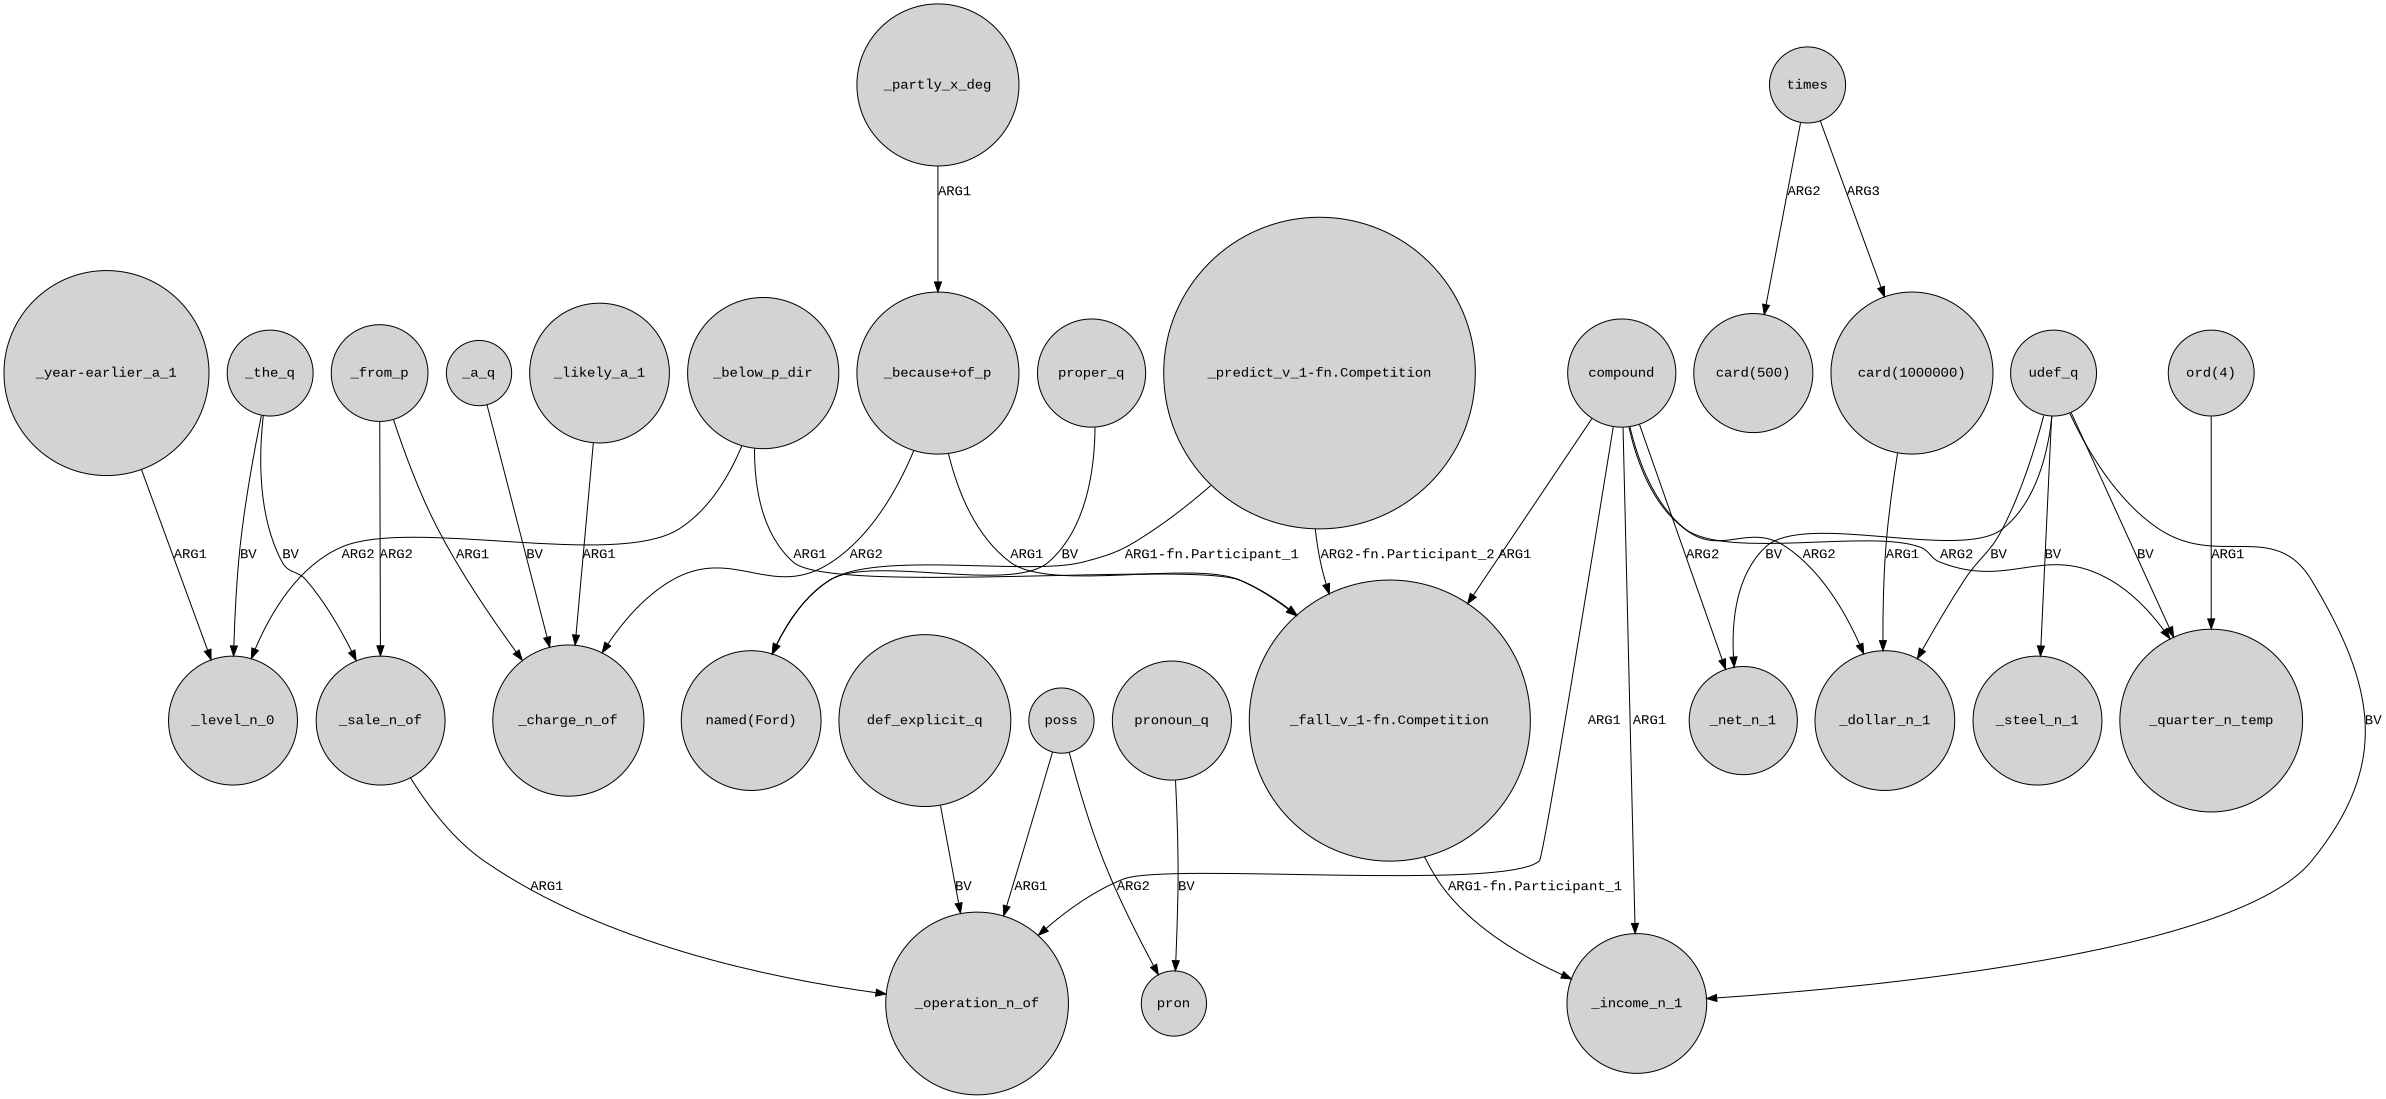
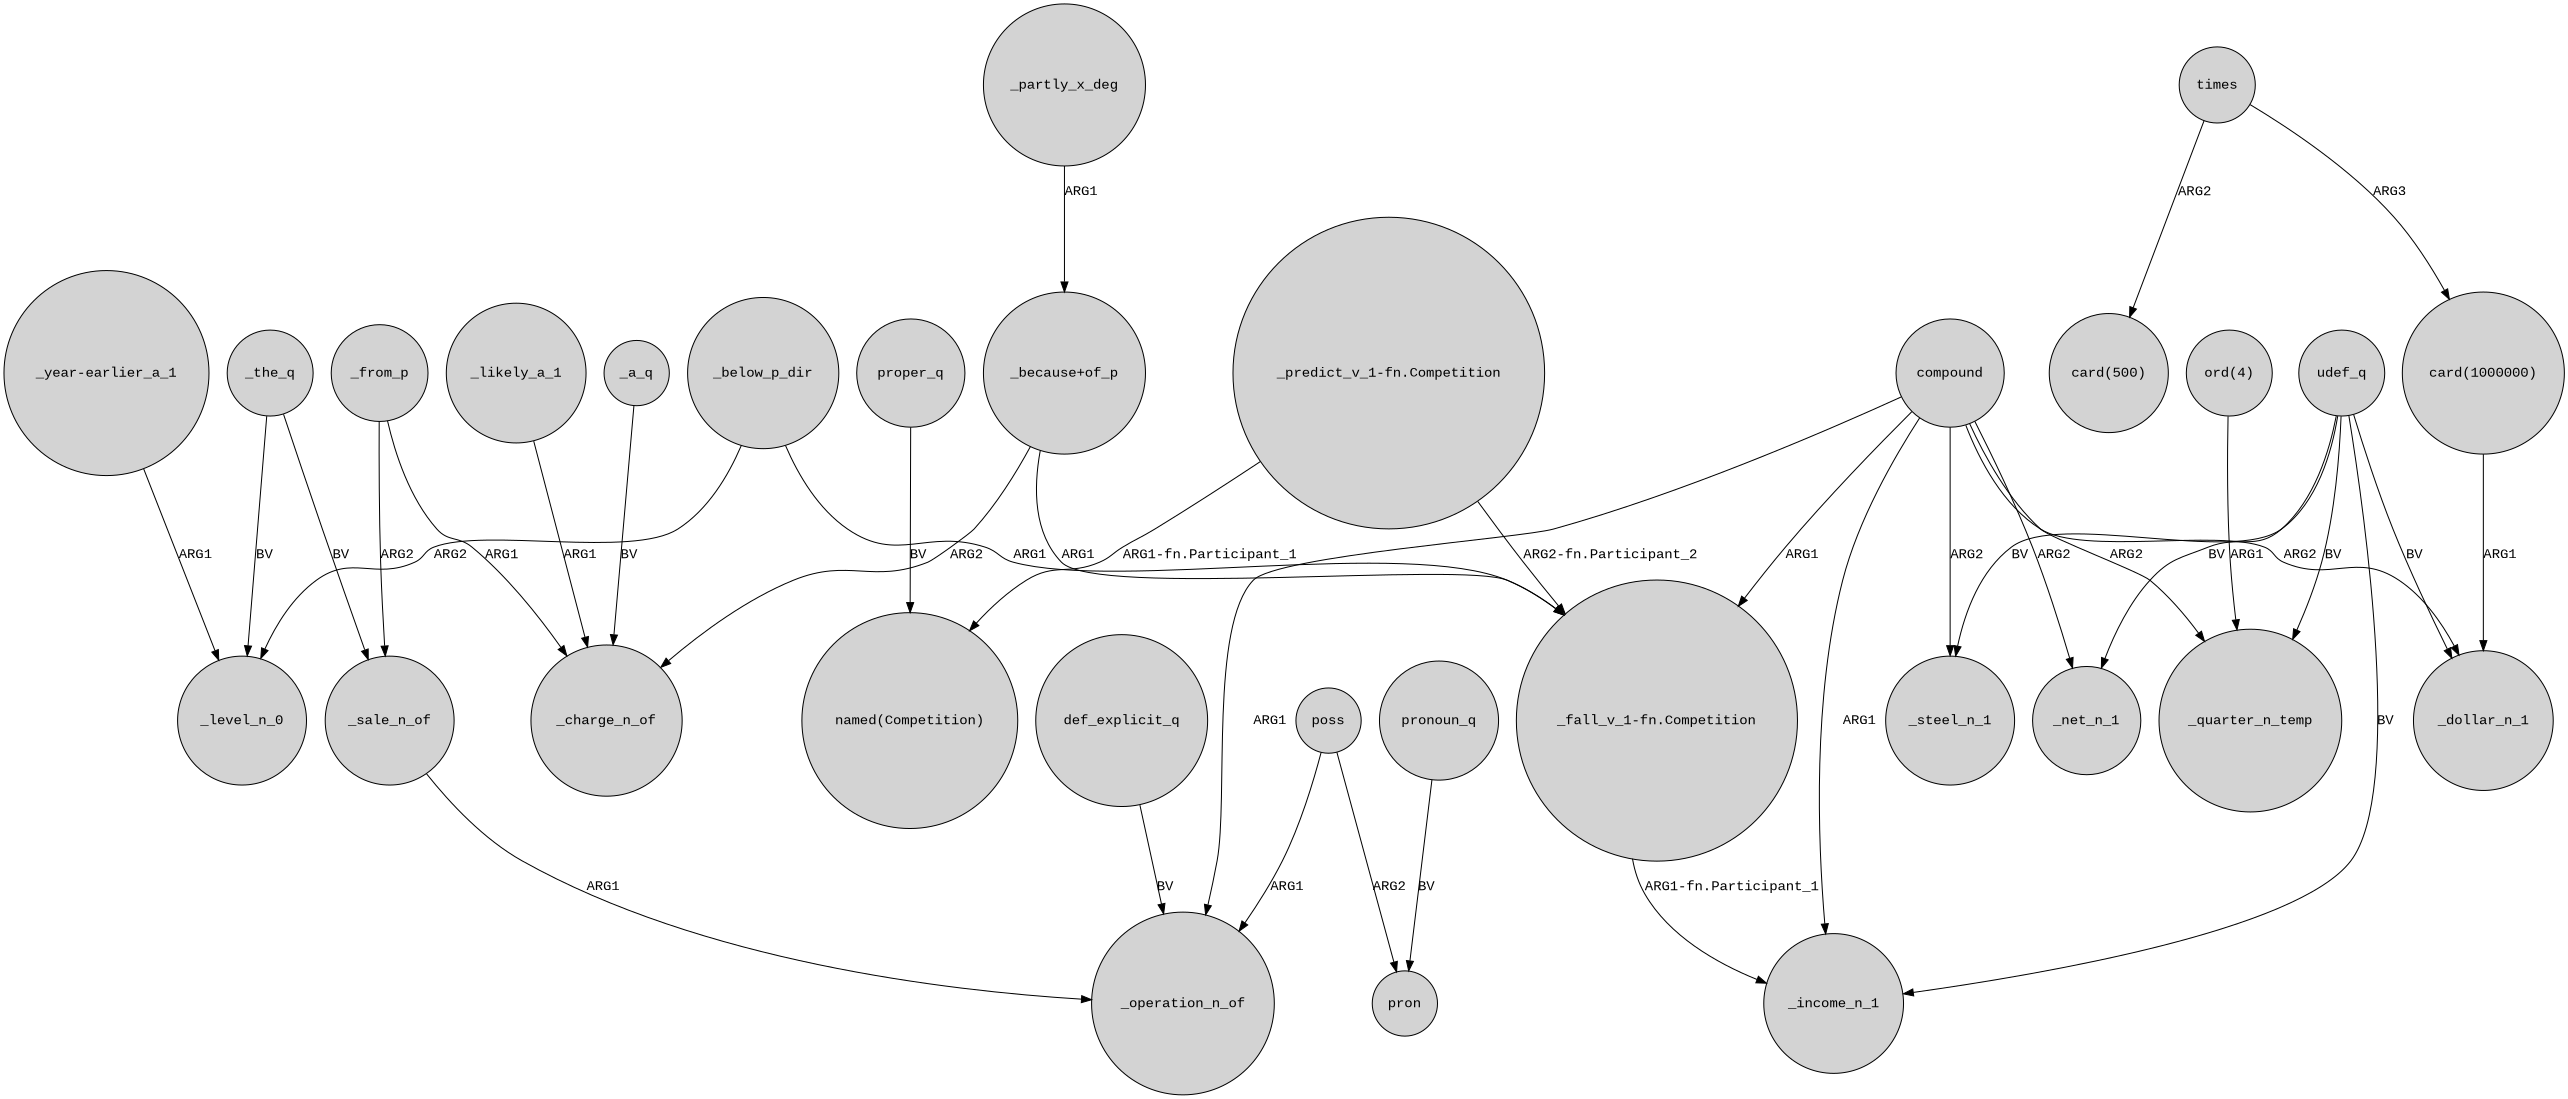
  digraph {
    fontname="Liberation Mono"
    node [fontname="Liberation Mono" shape=circle style=filled]
    edge [fontname="Liberation Mono"]
    n1 [label=_level_n_0]
    _the_q
    _sale_n_of
    _operation_n_of
    compound
    _net_n_1
    _income_n_1
    _dollar_n_1
    _steel_n_1
    _quarter_n_temp
    "_fall_v_1-fn.Competition"
    proper_q
-   "named(Ford)"
+   "named(Ford)" [label="named(Competition)"]
    _below_p_dir
    "_because+of_p"
    _charge_n_of
    udef_q
    poss
    pron
    times
    "card(1000000)"
    "card(500)"
    _a_q
    _partly_x_deg
    _from_p
    pronoun_q
    "_predict_v_1-fn.Competition"
    _likely_a_1
    "ord(4)"
    "_year-earlier_a_1"
    def_explicit_q
    _the_q -> n1 [label=BV]
    _the_q -> _sale_n_of [label=BV]
    _sale_n_of -> _operation_n_of [label=ARG1]
    compound -> _operation_n_of [label=ARG1]
    compound -> _net_n_1 [label=ARG2]
    compound -> _income_n_1 [label=ARG1]
    compound -> _dollar_n_1 [label=ARG2]
+   compound -> _steel_n_1 [label=ARG2]
    compound -> _quarter_n_temp [label=ARG2]
    compound -> "_fall_v_1-fn.Competition" [label=ARG1]
    "_fall_v_1-fn.Competition" -> _income_n_1 [label="ARG1-fn.Participant_1"]
    proper_q -> "named(Ford)" [label=BV]
    _below_p_dir -> n1 [label=ARG2]
    _below_p_dir -> "_fall_v_1-fn.Competition" [label=ARG1]
    "_because+of_p" -> "_fall_v_1-fn.Competition" [label=ARG1]
    "_because+of_p" -> _charge_n_of [label=ARG2]
    udef_q -> _net_n_1 [label=BV]
    udef_q -> _income_n_1 [label=BV]
    udef_q -> _dollar_n_1 [label=BV]
    udef_q -> _steel_n_1 [label=BV]
    udef_q -> _quarter_n_temp [label=BV]
    poss -> _operation_n_of [label=ARG1]
    poss -> pron [label=ARG2]
    times -> "card(1000000)" [label=ARG3]
    times -> "card(500)" [label=ARG2]
    "card(1000000)" -> _dollar_n_1 [label=ARG1]
    _a_q -> _charge_n_of [label=BV]
    _partly_x_deg -> "_because+of_p" [label=ARG1]
    _from_p -> _sale_n_of [label=ARG2]
    _from_p -> _charge_n_of [label=ARG1]
    pronoun_q -> pron [label=BV]
    "_predict_v_1-fn.Competition" -> "_fall_v_1-fn.Competition" [label="ARG2-fn.Participant_2"]
    "_predict_v_1-fn.Competition" -> "named(Ford)" [label="ARG1-fn.Participant_1"]
    _likely_a_1 -> _charge_n_of [label=ARG1]
    "ord(4)" -> _quarter_n_temp [label=ARG1]
    "_year-earlier_a_1" -> n1 [label=ARG1]
    def_explicit_q -> _operation_n_of [label=BV]
  }
